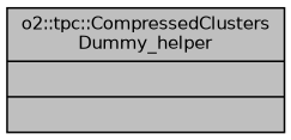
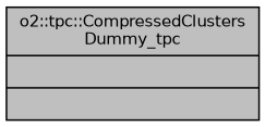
  digraph {
-   n1 [color=black fillcolor=grey75 fontcolor=black fontname=Helvetica fontsize=10 height=0.2 label="{o2::tpc::CompressedClusters\lDummy_helper\n||}" shape=record style=filled width=0.4]
+   n1 [color=black fillcolor=grey75 fontcolor=black fontname=Helvetica fontsize=10 height=0.2 label="{o2::tpc::CompressedClusters\lDummy_tpc\n||}" shape=record style=filled width=0.4]
  }
